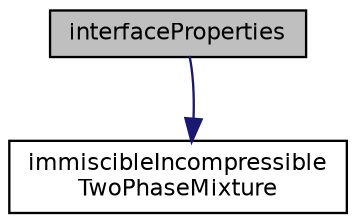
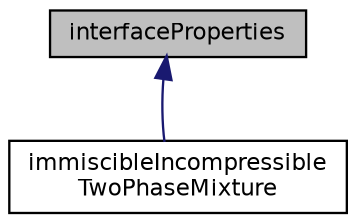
  digraph {
    node [color=black fontname=Helvetica fontsize=10 shape=record]
    n1 [fillcolor=grey75 fontcolor=black height=0.2 label=interfaceProperties style=filled width=0.4]
    n2 [height=0.2 label="immiscibleIncompressible\lTwoPhaseMixture" width=0.4]
-   n2 -> n1 [color=midnightblue dir=back fontname=Helvetica fontsize=10 labelfontname=Helvetica labelfontsize=10 style=solid]
+   n1 -> n2 [color=midnightblue dir=back fontname=Helvetica fontsize=10 labelfontname=Helvetica labelfontsize=10 style=solid]
  }
